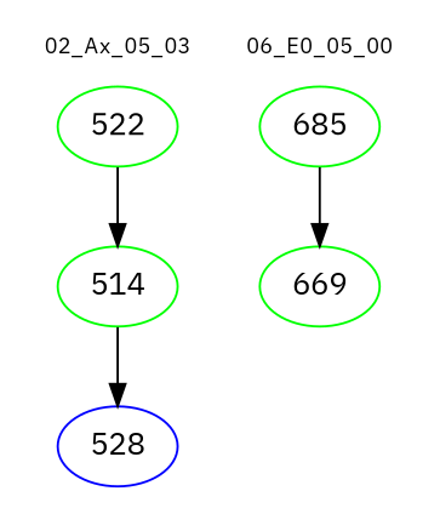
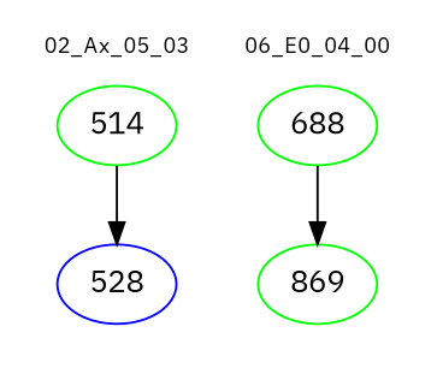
  digraph {
    fontname="IBM Plex Sans"
    node [color=green fontname="IBM Plex Sans"]
    edge [color=black fontname="IBM Plex Sans"]
-   n1 [label=522]
    n2 [label=514]
    n3 [color=blue label=528]
-   n4 [label=685]
-   n5 [label=669]
+   n4 [label=688]
+   n5 [label=869]
    subgraph cluster_1 {
      color=white
      fontsize=10
      label="02_Ax_05_03"
-     n1
      n2
      n3
    }
    subgraph cluster_2 {
      color=white
      fontsize=10
-     label="06_E0_05_00"
+     label="06_E0_04_00"
      n4
      n5
    }
-   n1 -> n2
    n2 -> n3
    n4 -> n5
  }
